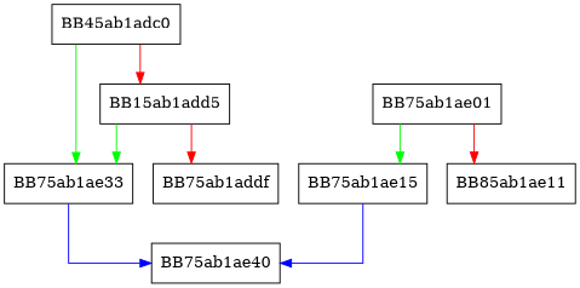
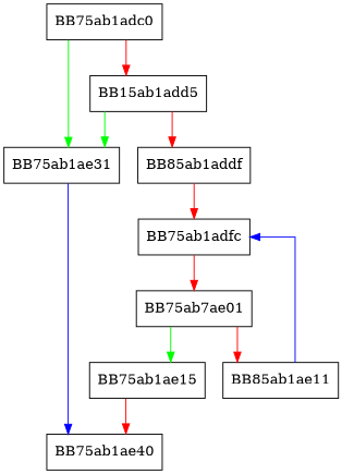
  digraph {
    splines=ortho
    node [shape=box]
    edge [color=red]
-   BB75ab1adc0 [label=BB45ab1adc0]
-   BB75ab1ae33
+   BB75ab1adc0
+   BB75ab1ae33 [label=BB75ab1ae31]
    n3 [label=BB15ab1add5]
    BB75ab1ae40
-   BB75ab1addf
-   BB75ab1ae01
+   BB75ab1addf [label=BB85ab1addf]
+   BB75ab1adfc
+   BB75ab1ae01 [label=BB75ab7ae01]
    BB75ab1ae15
    n9 [label=BB85ab1ae11]
    BB75ab1adc0 -> BB75ab1ae33 [color=green]
    BB75ab1adc0 -> n3
    BB75ab1ae33 -> BB75ab1ae40 [color=blue]
    n3 -> BB75ab1ae33 [color=green]
    n3 -> BB75ab1addf
+   BB75ab1addf -> BB75ab1adfc
+   BB75ab1adfc -> BB75ab1ae01
    BB75ab1ae01 -> BB75ab1ae15 [color=green]
    BB75ab1ae01 -> n9
-   BB75ab1ae15 -> BB75ab1ae40 [color=blue]
+   BB75ab1ae15 -> BB75ab1ae40
+   n9 -> BB75ab1adfc [color=blue]
  }
